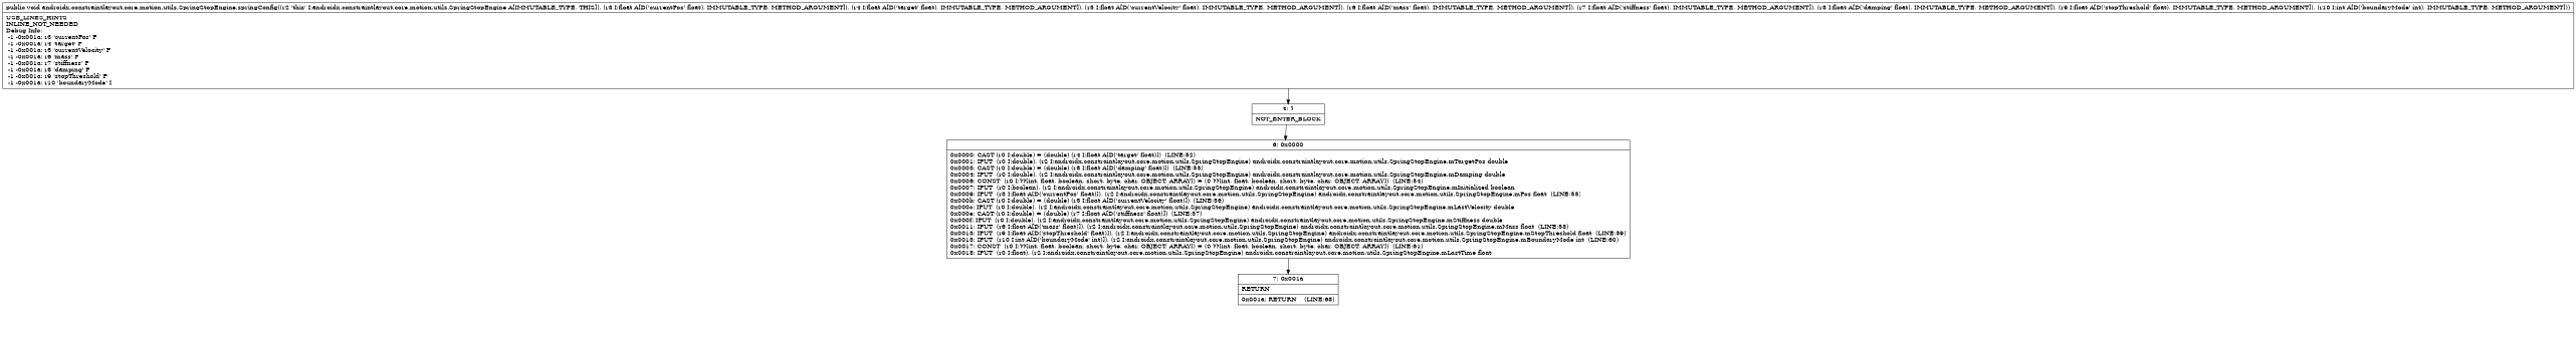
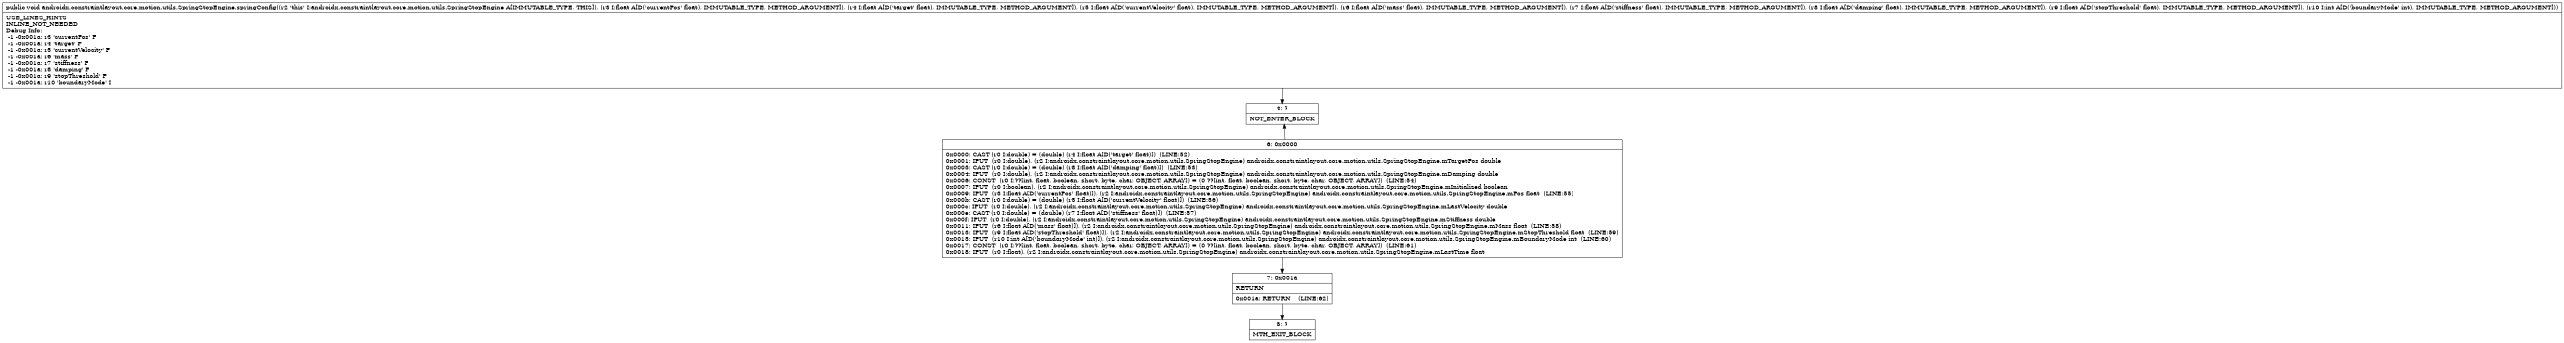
  digraph {
    node [shape=record]
    n1 [label="{4\:\ ?|NOT_ENTER_BLOCK\l}"]
    n2 [label="{6\:\ 0x0000|0x0000: CAST (r0 I:double) = (double) (r4 I:float A[D('target' float)])  (LINE:52)\l0x0001: IPUT  (r0 I:double), (r2 I:androidx.constraintlayout.core.motion.utils.SpringStopEngine) androidx.constraintlayout.core.motion.utils.SpringStopEngine.mTargetPos double \l0x0003: CAST (r0 I:double) = (double) (r8 I:float A[D('damping' float)])  (LINE:53)\l0x0004: IPUT  (r0 I:double), (r2 I:androidx.constraintlayout.core.motion.utils.SpringStopEngine) androidx.constraintlayout.core.motion.utils.SpringStopEngine.mDamping double \l0x0006: CONST  (r0 I:??[int, float, boolean, short, byte, char, OBJECT, ARRAY]) = (0 ??[int, float, boolean, short, byte, char, OBJECT, ARRAY])  (LINE:54)\l0x0007: IPUT  (r0 I:boolean), (r2 I:androidx.constraintlayout.core.motion.utils.SpringStopEngine) androidx.constraintlayout.core.motion.utils.SpringStopEngine.mInitialized boolean \l0x0009: IPUT  (r3 I:float A[D('currentPos' float)]), (r2 I:androidx.constraintlayout.core.motion.utils.SpringStopEngine) androidx.constraintlayout.core.motion.utils.SpringStopEngine.mPos float  (LINE:55)\l0x000b: CAST (r0 I:double) = (double) (r5 I:float A[D('currentVelocity' float)])  (LINE:56)\l0x000c: IPUT  (r0 I:double), (r2 I:androidx.constraintlayout.core.motion.utils.SpringStopEngine) androidx.constraintlayout.core.motion.utils.SpringStopEngine.mLastVelocity double \l0x000e: CAST (r0 I:double) = (double) (r7 I:float A[D('stiffness' float)])  (LINE:57)\l0x000f: IPUT  (r0 I:double), (r2 I:androidx.constraintlayout.core.motion.utils.SpringStopEngine) androidx.constraintlayout.core.motion.utils.SpringStopEngine.mStiffness double \l0x0011: IPUT  (r6 I:float A[D('mass' float)]), (r2 I:androidx.constraintlayout.core.motion.utils.SpringStopEngine) androidx.constraintlayout.core.motion.utils.SpringStopEngine.mMass float  (LINE:58)\l0x0013: IPUT  (r9 I:float A[D('stopThreshold' float)]), (r2 I:androidx.constraintlayout.core.motion.utils.SpringStopEngine) androidx.constraintlayout.core.motion.utils.SpringStopEngine.mStopThreshold float  (LINE:59)\l0x0015: IPUT  (r10 I:int A[D('boundaryMode' int)]), (r2 I:androidx.constraintlayout.core.motion.utils.SpringStopEngine) androidx.constraintlayout.core.motion.utils.SpringStopEngine.mBoundaryMode int  (LINE:60)\l0x0017: CONST  (r0 I:??[int, float, boolean, short, byte, char, OBJECT, ARRAY]) = (0 ??[int, float, boolean, short, byte, char, OBJECT, ARRAY])  (LINE:61)\l0x0018: IPUT  (r0 I:float), (r2 I:androidx.constraintlayout.core.motion.utils.SpringStopEngine) androidx.constraintlayout.core.motion.utils.SpringStopEngine.mLastTime float \l}"]
-   n3 [label="{7\:\ 0x001a|RETURN\l|0x001a: RETURN    (LINE:68)\l}"]
+   n3 [label="{7\:\ 0x001a|RETURN\l|0x001a: RETURN    (LINE:62)\l}"]
+   n4 [label="{5\:\ ?|MTH_EXIT_BLOCK\l}"]
    n5 [label="{public void androidx.constraintlayout.core.motion.utils.SpringStopEngine.springConfig((r2 'this' I:androidx.constraintlayout.core.motion.utils.SpringStopEngine A[IMMUTABLE_TYPE, THIS]), (r3 I:float A[D('currentPos' float), IMMUTABLE_TYPE, METHOD_ARGUMENT]), (r4 I:float A[D('target' float), IMMUTABLE_TYPE, METHOD_ARGUMENT]), (r5 I:float A[D('currentVelocity' float), IMMUTABLE_TYPE, METHOD_ARGUMENT]), (r6 I:float A[D('mass' float), IMMUTABLE_TYPE, METHOD_ARGUMENT]), (r7 I:float A[D('stiffness' float), IMMUTABLE_TYPE, METHOD_ARGUMENT]), (r8 I:float A[D('damping' float), IMMUTABLE_TYPE, METHOD_ARGUMENT]), (r9 I:float A[D('stopThreshold' float), IMMUTABLE_TYPE, METHOD_ARGUMENT]), (r10 I:int A[D('boundaryMode' int), IMMUTABLE_TYPE, METHOD_ARGUMENT]))  | USE_LINES_HINTS\lINLINE_NOT_NEEDED\lDebug Info:\l  \-1 \-0x001a: r3 'currentPos' F\l  \-1 \-0x001a: r4 'target' F\l  \-1 \-0x001a: r5 'currentVelocity' F\l  \-1 \-0x001a: r6 'mass' F\l  \-1 \-0x001a: r7 'stiffness' F\l  \-1 \-0x001a: r8 'damping' F\l  \-1 \-0x001a: r9 'stopThreshold' F\l  \-1 \-0x001a: r10 'boundaryMode' I\l}"]
-   n1 -> n2
+   n2 -> n1
    n2 -> n3
+   n3 -> n4
    n5 -> n1
  }
